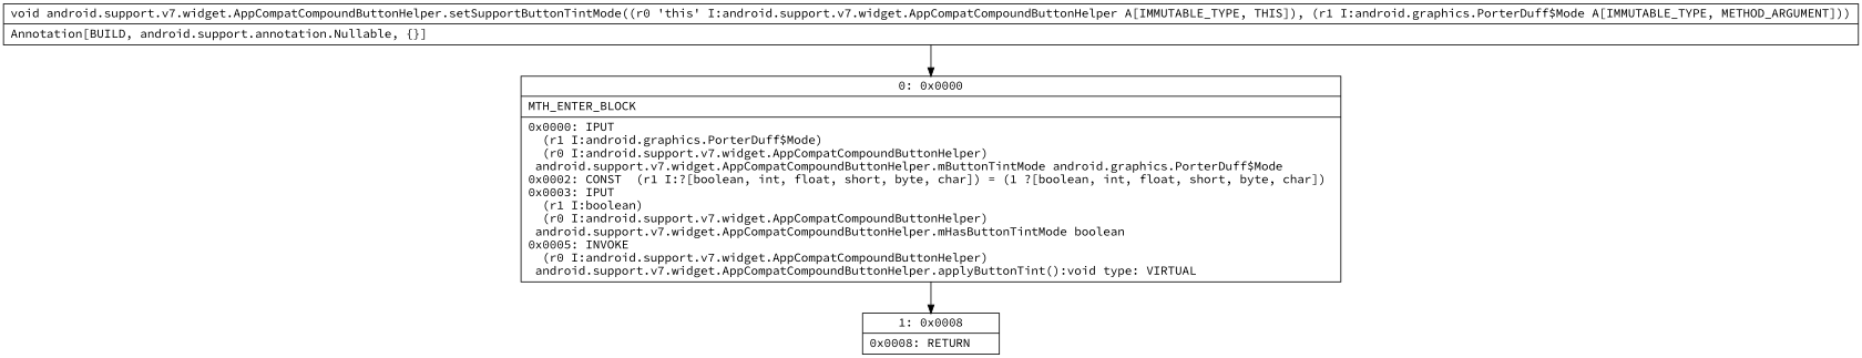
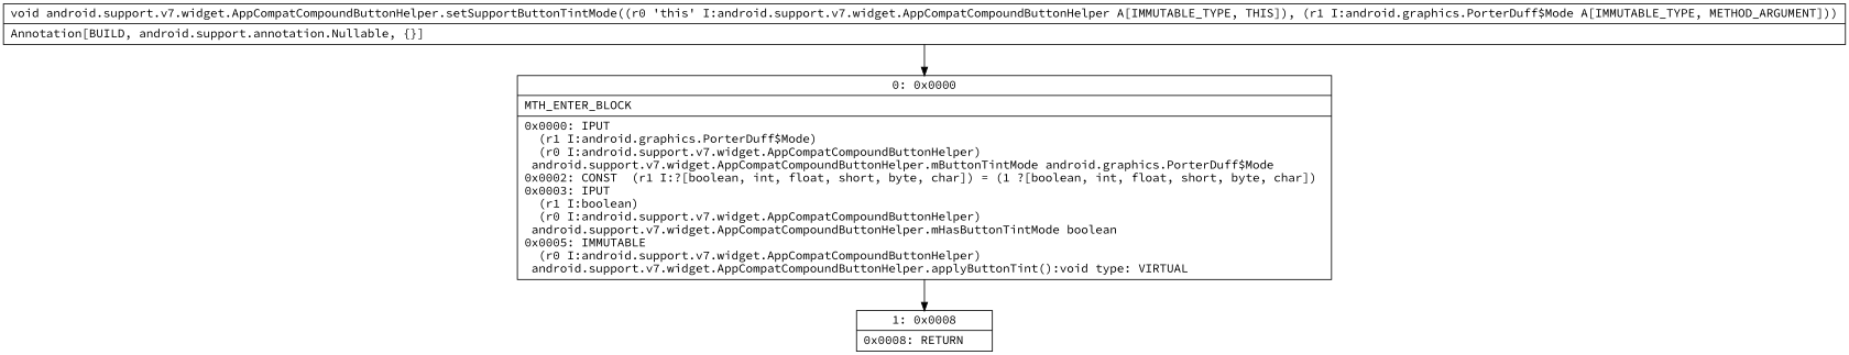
  digraph {
    fontname="Source Code Pro"
    node [shape=record fontname="Source Code Pro"]
    edge [fontname="Source Code Pro"]
-   n1 [label="{0\:\ 0x0000|MTH_ENTER_BLOCK\l|0x0000: IPUT  \l  (r1 I:android.graphics.PorterDuff$Mode)\l  (r0 I:android.support.v7.widget.AppCompatCompoundButtonHelper)\l android.support.v7.widget.AppCompatCompoundButtonHelper.mButtonTintMode android.graphics.PorterDuff$Mode \l0x0002: CONST  (r1 I:?[boolean, int, float, short, byte, char]) = (1 ?[boolean, int, float, short, byte, char]) \l0x0003: IPUT  \l  (r1 I:boolean)\l  (r0 I:android.support.v7.widget.AppCompatCompoundButtonHelper)\l android.support.v7.widget.AppCompatCompoundButtonHelper.mHasButtonTintMode boolean \l0x0005: INVOKE  \l  (r0 I:android.support.v7.widget.AppCompatCompoundButtonHelper)\l android.support.v7.widget.AppCompatCompoundButtonHelper.applyButtonTint():void type: VIRTUAL \l}"]
+   n1 [label="{0\:\ 0x0000|MTH_ENTER_BLOCK\l|0x0000: IPUT  \l  (r1 I:android.graphics.PorterDuff$Mode)\l  (r0 I:android.support.v7.widget.AppCompatCompoundButtonHelper)\l android.support.v7.widget.AppCompatCompoundButtonHelper.mButtonTintMode android.graphics.PorterDuff$Mode \l0x0002: CONST  (r1 I:?[boolean, int, float, short, byte, char]) = (1 ?[boolean, int, float, short, byte, char]) \l0x0003: IPUT  \l  (r1 I:boolean)\l  (r0 I:android.support.v7.widget.AppCompatCompoundButtonHelper)\l android.support.v7.widget.AppCompatCompoundButtonHelper.mHasButtonTintMode boolean \l0x0005: IMMUTABLE  \l  (r0 I:android.support.v7.widget.AppCompatCompoundButtonHelper)\l android.support.v7.widget.AppCompatCompoundButtonHelper.applyButtonTint():void type: VIRTUAL \l}"]
    n2 [label="{1\:\ 0x0008|0x0008: RETURN   \l}"]
    n3 [label="{void android.support.v7.widget.AppCompatCompoundButtonHelper.setSupportButtonTintMode((r0 'this' I:android.support.v7.widget.AppCompatCompoundButtonHelper A[IMMUTABLE_TYPE, THIS]), (r1 I:android.graphics.PorterDuff$Mode A[IMMUTABLE_TYPE, METHOD_ARGUMENT]))  | Annotation[BUILD, android.support.annotation.Nullable, \{\}]\l}"]
    n1 -> n2
    n3 -> n1
  }
